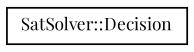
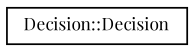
  digraph {
    rankdir=LR
    fontname="Playfair Display"
-   n1 [color=black fillcolor=white fontname="Playfair Display" fontsize=10 height=0.2 label="SatSolver::Decision" shape=record style=filled width=0.4]
+   n1 [color=black fillcolor=white fontname="Playfair Display" fontsize=10 height=0.2 label="Decision::Decision" shape=record style=filled width=0.4]
  }
